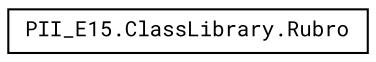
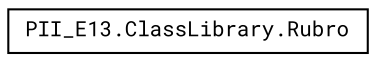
  digraph {
    rankdir=TB
    fontname="Roboto Mono"
-   n1 [color=black fillcolor=white fontname="Roboto Mono" fontsize=10 height=0.2 label="PII_E15.ClassLibrary.Rubro" shape=record style=filled width=0.4]
+   n1 [color=black fillcolor=white fontname="Roboto Mono" fontsize=10 height=0.2 label="PII_E13.ClassLibrary.Rubro" shape=record style=filled width=0.4]
  }
